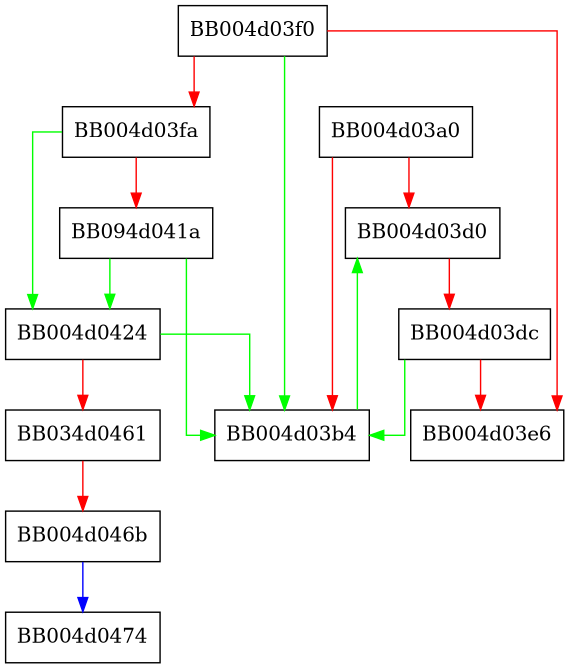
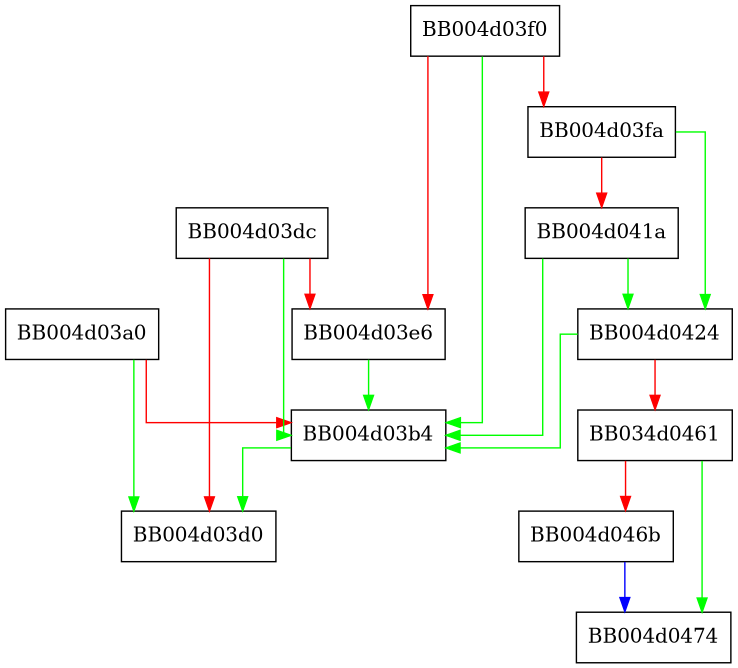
  digraph {
    splines=ortho
    node [shape=box]
    edge [color=green]
    BB004d03a0
    BB004d03d0
    BB004d03b4
    BB004d03dc
    BB004d03e6
    BB004d03f0
    BB004d03fa
    BB004d0424
-   BB004d041a [label=BB094d041a]
+   BB004d041a
    n10 [label=BB034d0461]
    BB004d0474
    BB004d046b
-   BB004d03a0 -> BB004d03d0 [color=red]
+   BB004d03a0 -> BB004d03d0
    BB004d03a0 -> BB004d03b4 [color=red]
-   BB004d03d0 -> BB004d03dc [color=red]
+   BB004d03dc -> BB004d03d0 [color=red]
    BB004d03b4 -> BB004d03d0
    BB004d03dc -> BB004d03b4
    BB004d03dc -> BB004d03e6 [color=red]
+   BB004d03e6 -> BB004d03b4
    BB004d03f0 -> BB004d03b4
    BB004d03f0 -> BB004d03e6 [color=red]
    BB004d03f0 -> BB004d03fa [color=red]
    BB004d03fa -> BB004d0424
    BB004d03fa -> BB004d041a [color=red]
    BB004d0424 -> BB004d03b4
    BB004d0424 -> n10 [color=red]
    BB004d041a -> BB004d03b4
    BB004d041a -> BB004d0424
+   n10 -> BB004d0474
    n10 -> BB004d046b [color=red]
    BB004d046b -> BB004d0474 [color=blue]
  }
